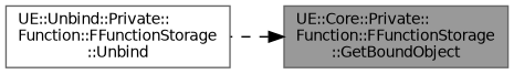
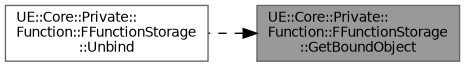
  digraph {
    rankdir=RL
    node [fontname=Helvetica fontsize=10 shape=box style=filled]
    n1 [color=gray40 fillcolor=grey60 fontcolor=black height=0.2 label="UE::Core::Private::\lFunction::FFunctionStorage\l::GetBoundObject" width=0.4]
-   n2 [color=grey40 fillcolor=white height=0.2 label="UE::Unbind::Private::\lFunction::FFunctionStorage\l::Unbind" width=0.4]
+   n2 [color=grey40 fillcolor=white height=0.2 label="UE::Core::Private::\lFunction::FFunctionStorage\l::Unbind" width=0.4]
    n1 -> n2 [color=black dir=back fontname=Helvetica fontsize=10 labelfontname=Helvetica labelfontsize=10 style=dashed]
  }
